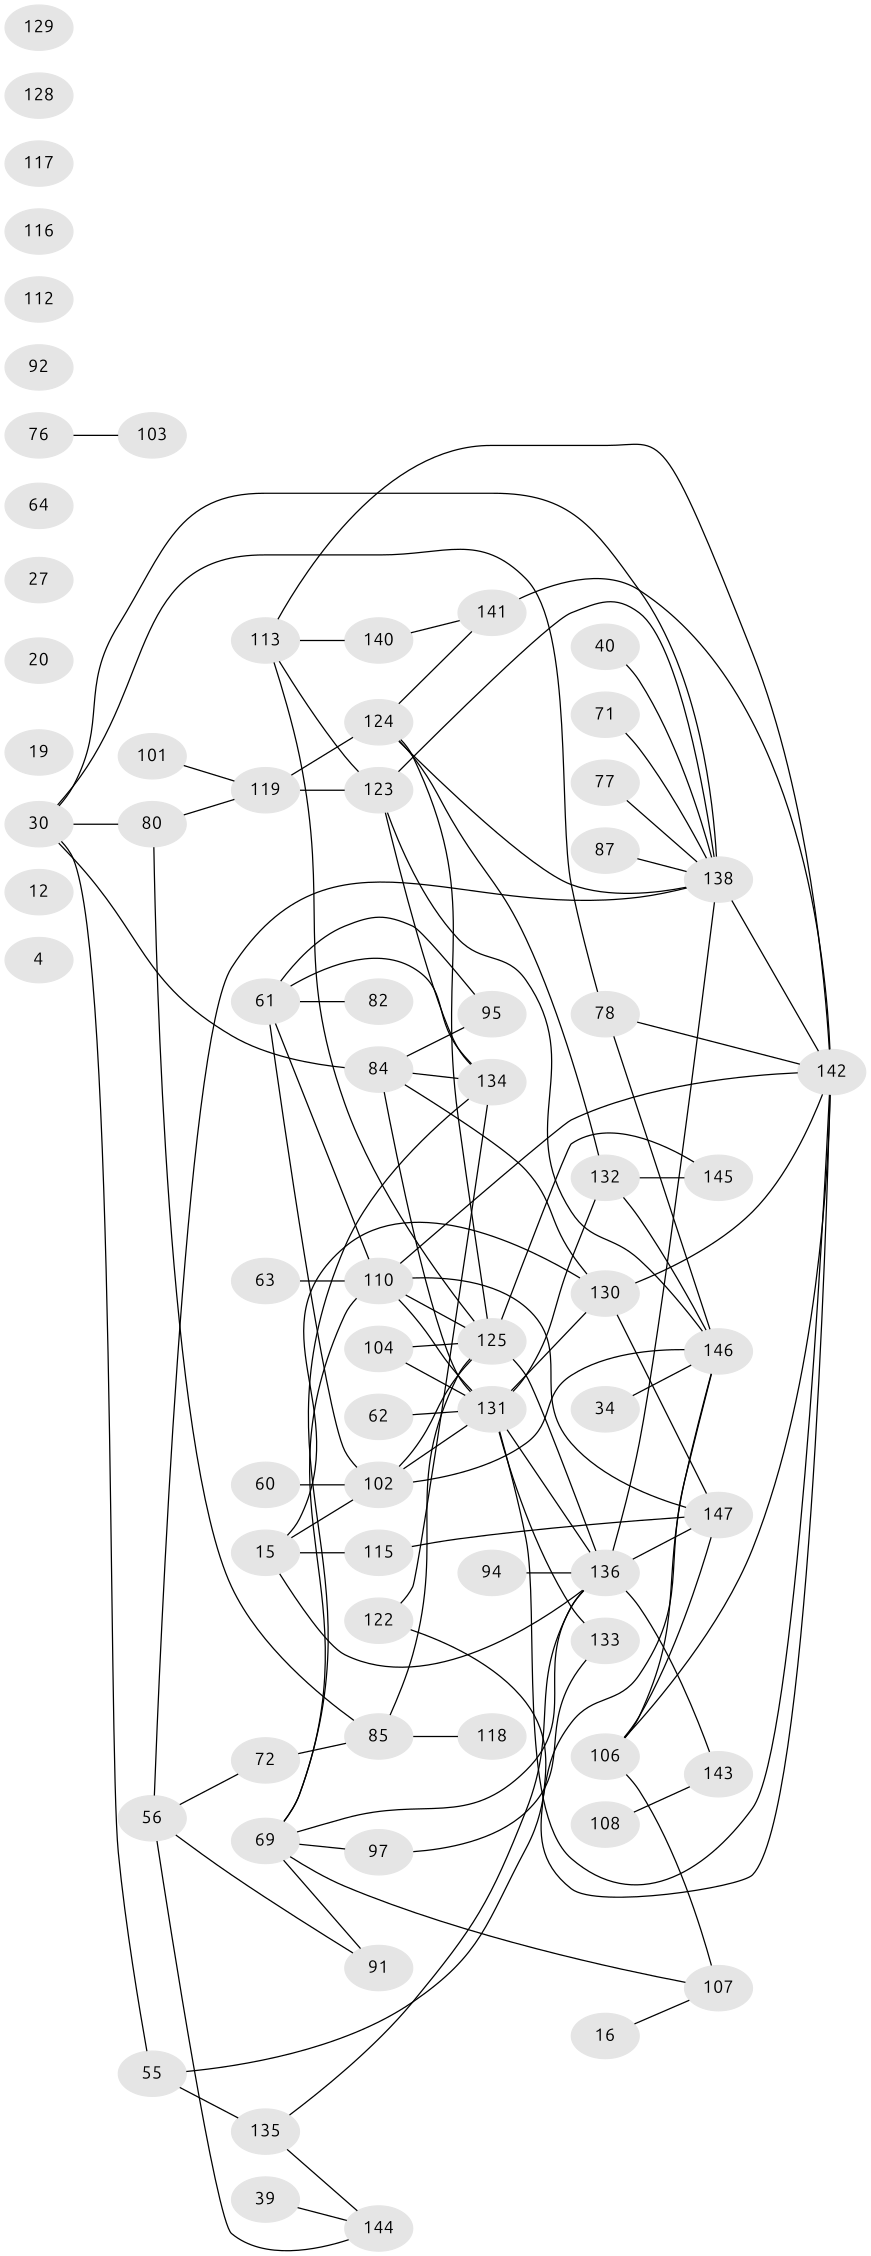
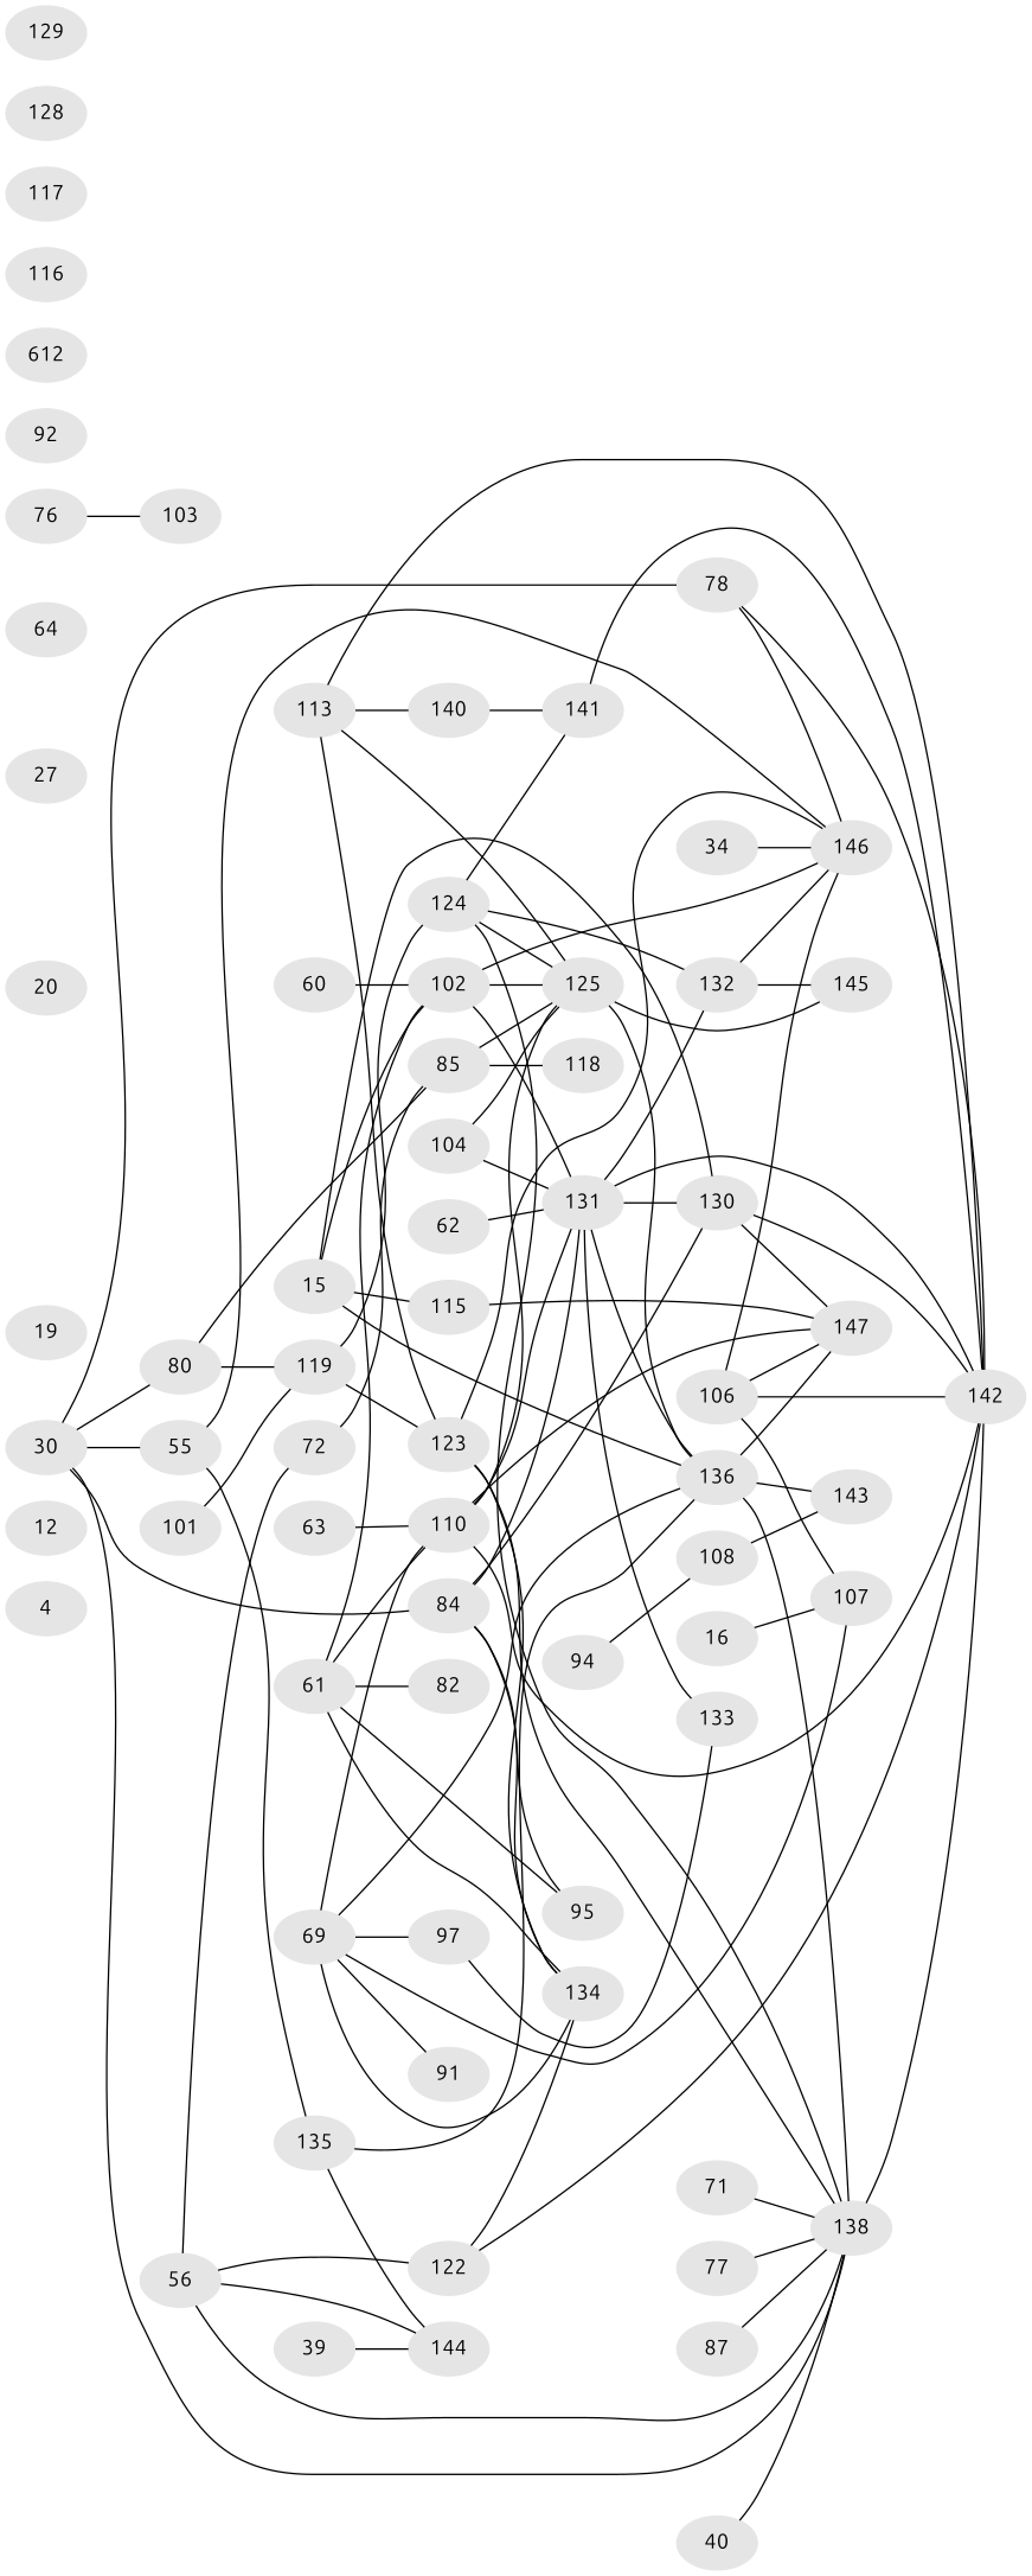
  graph {
    fontname=Ubuntu
    rankdir=LR
    node [color=gray90 fontname=Ubuntu style=filled]
    edge [fontname=Ubuntu]
    4
    12
    102 [super="+74"]
    146 [super="+79"]
    131 [super="+32+121"]
    125 [super="+65+59"]
    15
    115 [super="+23"]
    130 [super="+21+28+57"]
    136 [super="+90+114"]
    147 [super="+96+139"]
    142 [super="+126+137"]
    138 [super="+98+93"]
    143
    107 [super="+105"]
    16
    19
    20
    27
    30 [super="+7"]
    55 [super="+41"]
    78
    80
    84 [super="+8+75"]
    135
    85
    119 [super="+6"]
    95
    134 [super="+31+68"]
    34
    144 [super="+1"]
    39
    40
    56
    72
    122 [super="+10"]
    60
    61
    82
    110 [super="+88"]
    62
    133 [super="+54"]
    132 [super="+58"]
    63
    64
    69 [super="+25"]
    91 [super="+42"]
    97 [super="+66"]
    71 [super="+33"]
    118
    76
    103
    77
    123 [super="+11+111+109"]
    124 [super="+73"]
    145 [super="+37"]
    87
    92
    94
    101
    104
    106 [super="+99"]
    108 [super="+13"]
-   112
+   112 [label=612]
    113 [super="+52"]
    140
    141 [super="+127"]
    116
    117
    128
    129
    102 -- 146
    102 -- 131
    102 -- 125
    131 -- 130
    131 -- 136 [weight=3]
    131 -- 142
    131 -- 133
    131 -- 132
    125 -- 136
    125 -- 145
    15 -- 102
    15 -- 115 [weight=2]
    15 -- 130
    15 -- 136
    115 -- 147
    130 -- 147
    130 -- 142
    136 -- 147
    136 -- 138 [weight=3]
    136 -- 143
    138 -- 142 [weight=2]
    16 -- 107
    30 -- 138 [weight=2]
    30 -- 55 [weight=2]
    30 -- 78
    30 -- 80
    30 -- 84
    55 -- 146 [weight=2]
    55 -- 135
    78 -- 146
    78 -- 142
    80 -- 85
    80 -- 119 [weight=2]
    84 -- 131 [weight=2]
    84 -- 130 [weight=2]
    84 -- 95
    84 -- 134
    135 -- 136
    135 -- 144
    85 -- 125
    85 -- 118
    119 -- 123
    119 -- 124
    34 -- 146
    39 -- 144
    40 -- 138
    56 -- 138 [weight=2]
    56 -- 144 [weight=2]
    56 -- 72
-   56 -- 91
+   56 -- 122
    72 -- 85
    122 -- 142
    122 -- 134
    60 -- 102
    61 -- 102 [weight=2]
    61 -- 95
    61 -- 134 [weight=2]
    61 -- 82
    61 -- 110
    110 -- 131
    110 -- 125
    110 -- 147
    110 -- 142 [weight=2]
    62 -- 131
    132 -- 146 [weight=2]
    132 -- 145 [weight=2]
    63 -- 110
    69 -- 136 [weight=2]
    69 -- 107
    69 -- 134
    69 -- 110
    69 -- 91
    69 -- 97 [weight=2]
    97 -- 133
    71 -- 138
    76 -- 103
    77 -- 138
    123 -- 146
    123 -- 138
    123 -- 134
    124 -- 125
    124 -- 138
    124 -- 132 [weight=2]
    124 -- 141
    87 -- 138 [weight=2]
-   94 -- 136
+   94 -- 108
    101 -- 119
    104 -- 131
    104 -- 125
    106 -- 146
    106 -- 147
    106 -- 142
    106 -- 107 [weight=2]
    108 -- 143
    113 -- 125
    113 -- 142
    113 -- 123
    113 -- 140 [weight=2]
    140 -- 141
    141 -- 142
  }
